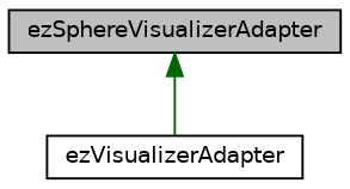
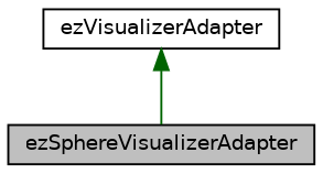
  digraph {
    node [color=black fontname=Helvetica fontsize=10 shape=record style=filled]
    n1 [fillcolor=grey75 fontcolor=black height=0.2 label=ezSphereVisualizerAdapter width=0.4]
    n2 [fillcolor=white height=0.2 label=ezVisualizerAdapter width=0.4]
-   n1 -> n2 [color=darkgreen dir=back fontname=Helvetica fontsize=10 labelfontname=Helvetica labelfontsize=10 style=solid]
+   n2 -> n1 [color=darkgreen dir=back fontname=Helvetica fontsize=10 labelfontname=Helvetica labelfontsize=10 style=solid]
  }
